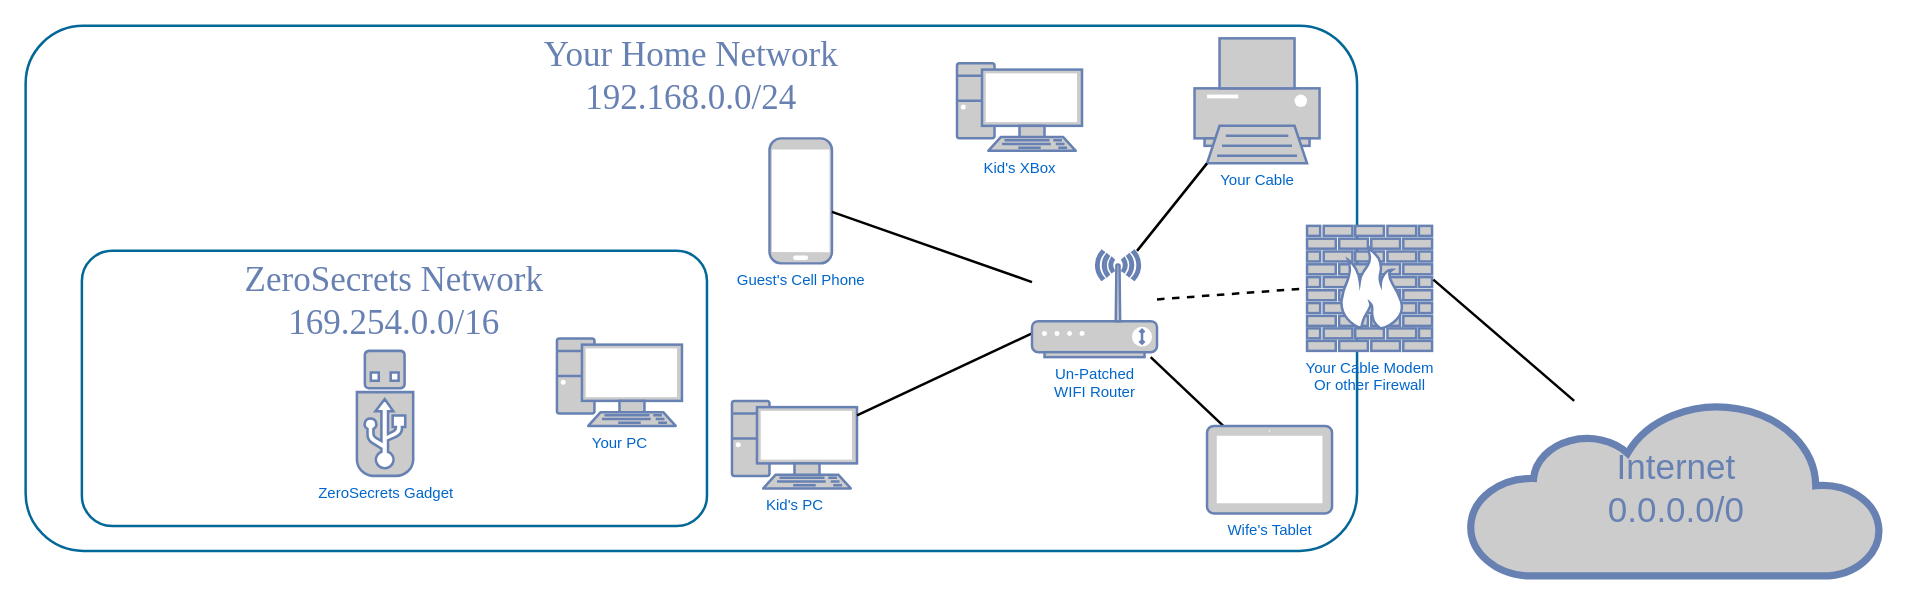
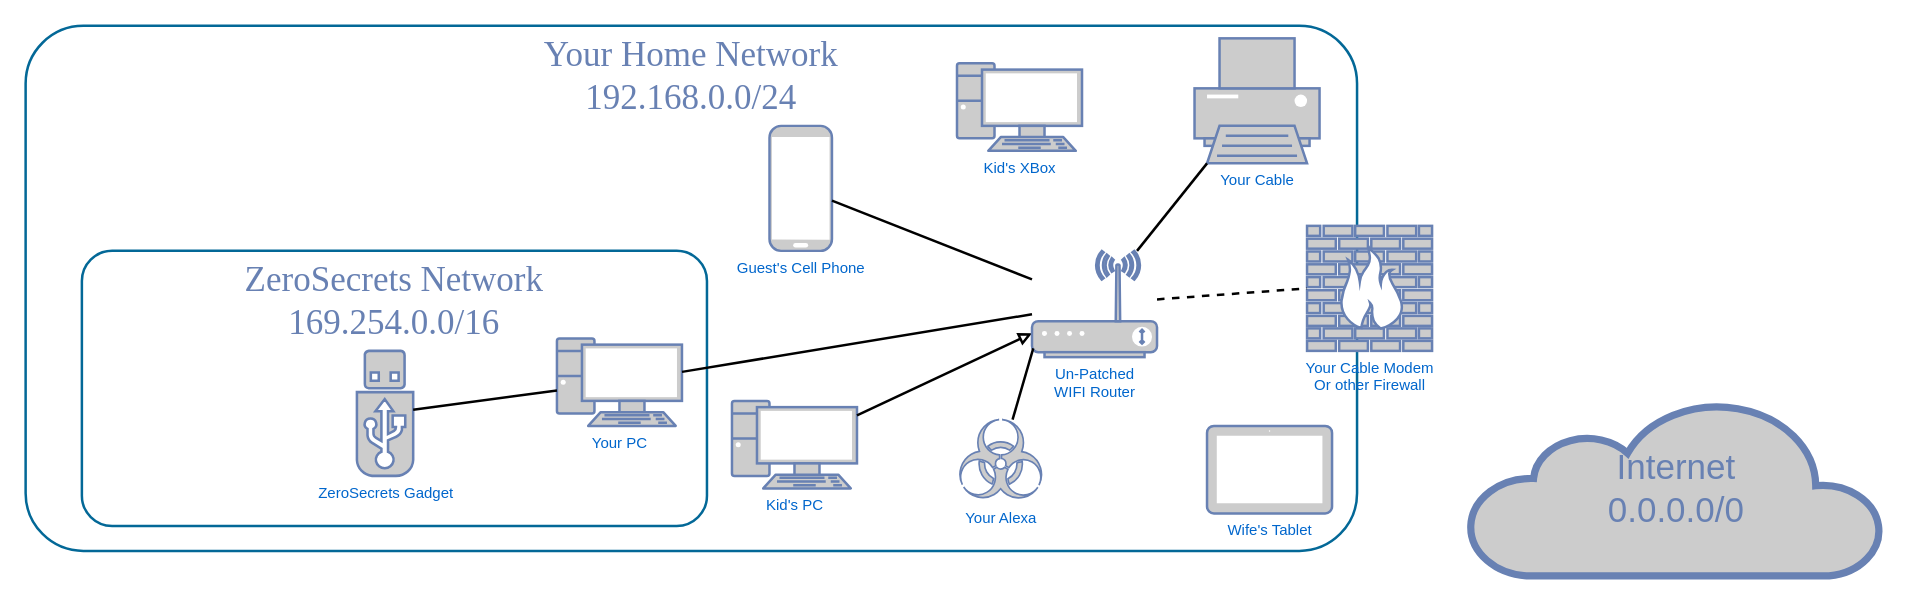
  <mxCell id="0" />
  <mxCell id="1" parent="0" />
  <mxCell id="2" value="Your Home Network&lt;br&gt;192.168.0.0/24" style="rounded=1;whiteSpace=wrap;html=1;shadow=0;comic=0;strokeColor=#036897;strokeWidth=2;fillColor=none;fontFamily=Verdana;fontSize=28;fontColor=#6881B3;align=center;arcSize=11;verticalAlign=top;" parent="1" vertex="1"><mxGeometry x="20" y="20" width="1065" height="420" as="geometry" /></mxCell>
  <mxCell id="3" value="ZeroSecrets Network&lt;br&gt;169.254.0.0/16" style="rounded=1;whiteSpace=wrap;html=1;shadow=0;comic=0;strokeColor=#036897;strokeWidth=2;fillColor=none;fontFamily=Verdana;fontSize=28;fontColor=#6881B3;align=center;arcSize=11;verticalAlign=top;" parent="1" vertex="1"><mxGeometry x="65" y="200" width="500" height="220" as="geometry" /></mxCell>
  <mxCell id="4" value="Your Cable Modem &lt;br&gt;Or other Firewall" style="fontColor=#0066CC;verticalAlign=top;verticalLabelPosition=bottom;labelPosition=center;align=center;html=1;fillColor=#CCCCCC;strokeColor=#6881B3;gradientColor=none;gradientDirection=north;strokeWidth=2;shape=mxgraph.networks.firewall;rounded=0;shadow=0;comic=0;" parent="1" vertex="1"><mxGeometry x="1045" y="180" width="100" height="100" as="geometry" /></mxCell>
  <mxCell id="5" value="Your PC" style="fontColor=#0066CC;verticalAlign=top;verticalLabelPosition=bottom;labelPosition=center;align=center;html=1;fillColor=#CCCCCC;strokeColor=#6881B3;gradientColor=none;gradientDirection=north;strokeWidth=2;shape=mxgraph.networks.pc;rounded=0;shadow=0;comic=0;" parent="1" vertex="1"><mxGeometry x="445" y="270" width="100" height="70" as="geometry" /></mxCell>
  <mxCell id="6" value="Kid's PC" style="fontColor=#0066CC;verticalAlign=top;verticalLabelPosition=bottom;labelPosition=center;align=center;html=1;fillColor=#CCCCCC;strokeColor=#6881B3;gradientColor=none;gradientDirection=north;strokeWidth=2;shape=mxgraph.networks.pc;rounded=0;shadow=0;comic=0;" parent="1" vertex="1"><mxGeometry x="585" y="320" width="100" height="70" as="geometry" /></mxCell>
  <mxCell id="7" value="Kid's XBox" style="fontColor=#0066CC;verticalAlign=top;verticalLabelPosition=bottom;labelPosition=center;align=center;html=1;fillColor=#CCCCCC;strokeColor=#6881B3;gradientColor=none;gradientDirection=north;strokeWidth=2;shape=mxgraph.networks.pc;rounded=0;shadow=0;comic=0;" parent="1" vertex="1"><mxGeometry x="765" y="50" width="100" height="70" as="geometry" /></mxCell>
  <mxCell id="8" value="Your Cable" style="fontColor=#0066CC;verticalAlign=top;verticalLabelPosition=bottom;labelPosition=center;align=center;html=1;fillColor=#CCCCCC;strokeColor=#6881B3;gradientColor=none;gradientDirection=north;strokeWidth=2;shape=mxgraph.networks.printer;rounded=0;shadow=0;comic=0;" parent="1" vertex="1"><mxGeometry x="955" y="30" width="100" height="100" as="geometry" /></mxCell>
- <mxCell id="10" style="edgeStyle=none;html=1;labelBackgroundColor=none;endArrow=none;endFill=0;strokeWidth=2;fontFamily=Verdana;fontSize=15;fontColor=#036897;" parent="1" source="6" target="17" edge="1"><mxGeometry relative="1" as="geometry"><mxPoint x="825" y="280" as="targetPoint" /></mxGeometry></mxCell>
- <mxCell id="11" style="edgeStyle=none;html=1;labelBackgroundColor=none;endArrow=none;endFill=0;strokeWidth=2;fontFamily=Verdana;fontSize=15;fontColor=#036897;" parent="1" source="18" target="17" edge="1"><mxGeometry relative="1" as="geometry"><mxPoint x="953.571" y="330" as="sourcePoint" /><mxPoint x="905" y="280" as="targetPoint" /></mxGeometry></mxCell>
+ <mxCell id="9" style="edgeStyle=none;html=1;labelBackgroundColor=none;endArrow=none;endFill=0;strokeWidth=2;fontFamily=Verdana;fontSize=15;fontColor=#036897;" parent="1" source="5" target="17" edge="1"><mxGeometry relative="1" as="geometry"><mxPoint x="811" y="261.98" as="targetPoint" /></mxGeometry></mxCell>
+ <mxCell id="10" style="edgeStyle=none;html=1;labelBackgroundColor=none;endArrow=block;endFill=0;strokeWidth=2;fontFamily=Verdana;fontSize=15;fontColor=#036897;" parent="1" source="6" target="17" edge="1"><mxGeometry relative="1" as="geometry"><mxPoint x="825" y="280" as="targetPoint" /></mxGeometry></mxCell>
  <mxCell id="12" style="edgeStyle=none;html=1;labelBackgroundColor=none;endArrow=none;endFill=0;strokeWidth=2;fontFamily=Verdana;fontSize=15;fontColor=#036897;" parent="1" source="8" target="17" edge="1"><mxGeometry relative="1" as="geometry"><mxPoint x="902.778" y="195" as="targetPoint" /></mxGeometry></mxCell>
- <mxCell id="13" value="Guest's Cell Phone" style="fontColor=#0066CC;verticalAlign=top;verticalLabelPosition=bottom;labelPosition=center;align=center;html=1;fillColor=#CCCCCC;strokeColor=#6881B3;gradientColor=none;gradientDirection=north;strokeWidth=2;shape=mxgraph.networks.mobile;rounded=0;shadow=0;comic=0;" parent="1" vertex="1"><mxGeometry x="615" y="110" width="50" height="100" as="geometry" /></mxCell>
+ <mxCell id="13" value="Guest's Cell Phone" style="fontColor=#0066CC;verticalAlign=top;verticalLabelPosition=bottom;labelPosition=center;align=center;html=1;fillColor=#CCCCCC;strokeColor=#6881B3;gradientColor=none;gradientDirection=north;strokeWidth=2;shape=mxgraph.networks.mobile;rounded=0;shadow=0;comic=0;" parent="1" vertex="1"><mxGeometry x="615" y="100" width="50" height="100" as="geometry" /></mxCell>
  <mxCell id="14" value="Internet&lt;br&gt;0.0.0.0/0" style="html=1;fillColor=#CCCCCC;strokeColor=#6881B3;gradientColor=none;gradientDirection=north;strokeWidth=2;shape=mxgraph.networks.cloud;fontColor=#6881B3;rounded=0;shadow=0;comic=0;align=center;fontSize=28;" parent="1" vertex="1"><mxGeometry x="1175" y="320" width="330" height="140" as="geometry" /></mxCell>
- <mxCell id="15" style="edgeStyle=none;html=1;labelBackgroundColor=none;endArrow=none;endFill=0;strokeWidth=2;fontFamily=Verdana;fontSize=28;fontColor=#6881B3;exitX=1.01;exitY=0.43;exitDx=0;exitDy=0;exitPerimeter=0;" parent="1" source="4" target="14" edge="1"><mxGeometry relative="1" as="geometry"><mxPoint x="1195" y="170" as="sourcePoint" /></mxGeometry></mxCell>
  <mxCell id="16" style="edgeStyle=none;html=1;labelBackgroundColor=none;endArrow=none;endFill=0;strokeWidth=2;fontFamily=Verdana;fontSize=28;fontColor=#6881B3;entryX=0;entryY=0.5;entryDx=0;entryDy=0;entryPerimeter=0;dashed=1;" edge="1" parent="1" source="17" target="4"><mxGeometry relative="1" as="geometry"><mxPoint x="914" y="268.015" as="sourcePoint" /><mxPoint x="995" y="230" as="targetPoint" /></mxGeometry></mxCell>
  <mxCell id="17" value="Un-Patched&lt;br&gt; WIFI Router" style="fontColor=#0066CC;verticalAlign=top;verticalLabelPosition=bottom;labelPosition=center;align=center;html=1;outlineConnect=0;fillColor=#CCCCCC;strokeColor=#6881B3;gradientColor=none;gradientDirection=north;strokeWidth=2;shape=mxgraph.networks.wireless_modem;" vertex="1" parent="1"><mxGeometry x="825" y="200" width="100" height="85" as="geometry" /></mxCell>
  <mxCell id="18" value="Wife's Tablet" style="fontColor=#0066CC;verticalAlign=top;verticalLabelPosition=bottom;labelPosition=center;align=center;html=1;outlineConnect=0;fillColor=#CCCCCC;strokeColor=#6881B3;gradientColor=none;gradientDirection=north;strokeWidth=2;shape=mxgraph.networks.tablet;" vertex="1" parent="1"><mxGeometry x="965" y="340" width="100" height="70" as="geometry" /></mxCell>
+ <mxCell id="19" value="Your Alexa" style="fontColor=#0066CC;verticalAlign=top;verticalLabelPosition=bottom;labelPosition=center;align=center;html=1;outlineConnect=0;fillColor=#CCCCCC;strokeColor=#6881B3;gradientColor=none;gradientDirection=north;strokeWidth=2;shape=mxgraph.networks.virus;" vertex="1" parent="1"><mxGeometry x="765" y="335" width="70" height="65" as="geometry" /></mxCell>
+ <mxCell id="20" style="edgeStyle=none;html=1;labelBackgroundColor=none;endArrow=none;endFill=0;strokeWidth=2;fontFamily=Verdana;fontSize=15;fontColor=#036897;exitX=0.01;exitY=0.918;exitDx=0;exitDy=0;exitPerimeter=0;" edge="1" parent="1" source="17" target="19"><mxGeometry relative="1" as="geometry"><mxPoint x="988.019" y="350" as="sourcePoint" /><mxPoint x="929.906" y="295" as="targetPoint" /></mxGeometry></mxCell>
  <mxCell id="21" value="ZeroSecrets Gadget" style="fontColor=#0066CC;verticalAlign=top;verticalLabelPosition=bottom;labelPosition=center;align=center;html=1;outlineConnect=0;fillColor=#CCCCCC;strokeColor=#6881B3;gradientColor=none;gradientDirection=north;strokeWidth=2;shape=mxgraph.networks.usb_stick;" vertex="1" parent="1"><mxGeometry x="285" y="280" width="45" height="100" as="geometry" /></mxCell>
  <mxCell id="22" style="edgeStyle=none;html=1;labelBackgroundColor=none;endArrow=none;endFill=0;strokeWidth=2;fontFamily=Verdana;fontSize=15;fontColor=#036897;" edge="1" parent="1" source="13" target="17"><mxGeometry relative="1" as="geometry"><mxPoint x="835" y="260.724" as="targetPoint" /><mxPoint x="555" y="306.776" as="sourcePoint" /></mxGeometry></mxCell>
+ <mxCell id="23" style="edgeStyle=none;html=1;labelBackgroundColor=none;endArrow=none;endFill=0;strokeWidth=2;fontFamily=Verdana;fontSize=15;fontColor=#036897;" edge="1" parent="1" source="21" target="5"><mxGeometry relative="1" as="geometry"><mxPoint x="835" y="260.724" as="targetPoint" /><mxPoint x="555" y="306.776" as="sourcePoint" /></mxGeometry></mxCell>
